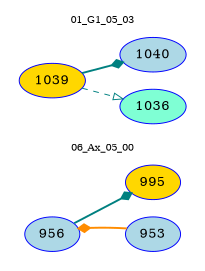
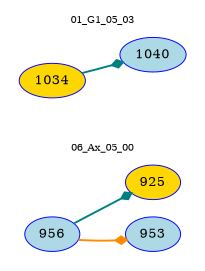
  digraph {
    rankdir=LR
    node [color=blue fillcolor=lightblue style=filled]
    edge [arrowhead=diamond color=teal style=bold]
    n1 [label=956]
    n2 [label=953]
-   n3 [fillcolor=gold label=995]
-   n4 [fillcolor=gold label=1039]
-   n5 [fillcolor=aquamarine label=1036]
+   n3 [fillcolor=gold label=925]
+   n4 [fillcolor=gold label=1034]
    n6 [label=1040]
    subgraph cluster_1 {
      color=white
      fontsize=10
      label="06_Ax_05_00"
      n1
      n2
      n3
    }
    subgraph cluster_2 {
      color=white
      fontsize=10
      label="01_G1_05_03"
      n4
-     n5
      n6
    }
-   n2 -> n1 [color=darkorange]
+   n1 -> n2 [color=darkorange]
    n1 -> n3
-   n4 -> n5 [arrowhead=onormal style=dashed]
    n4 -> n6
  }
